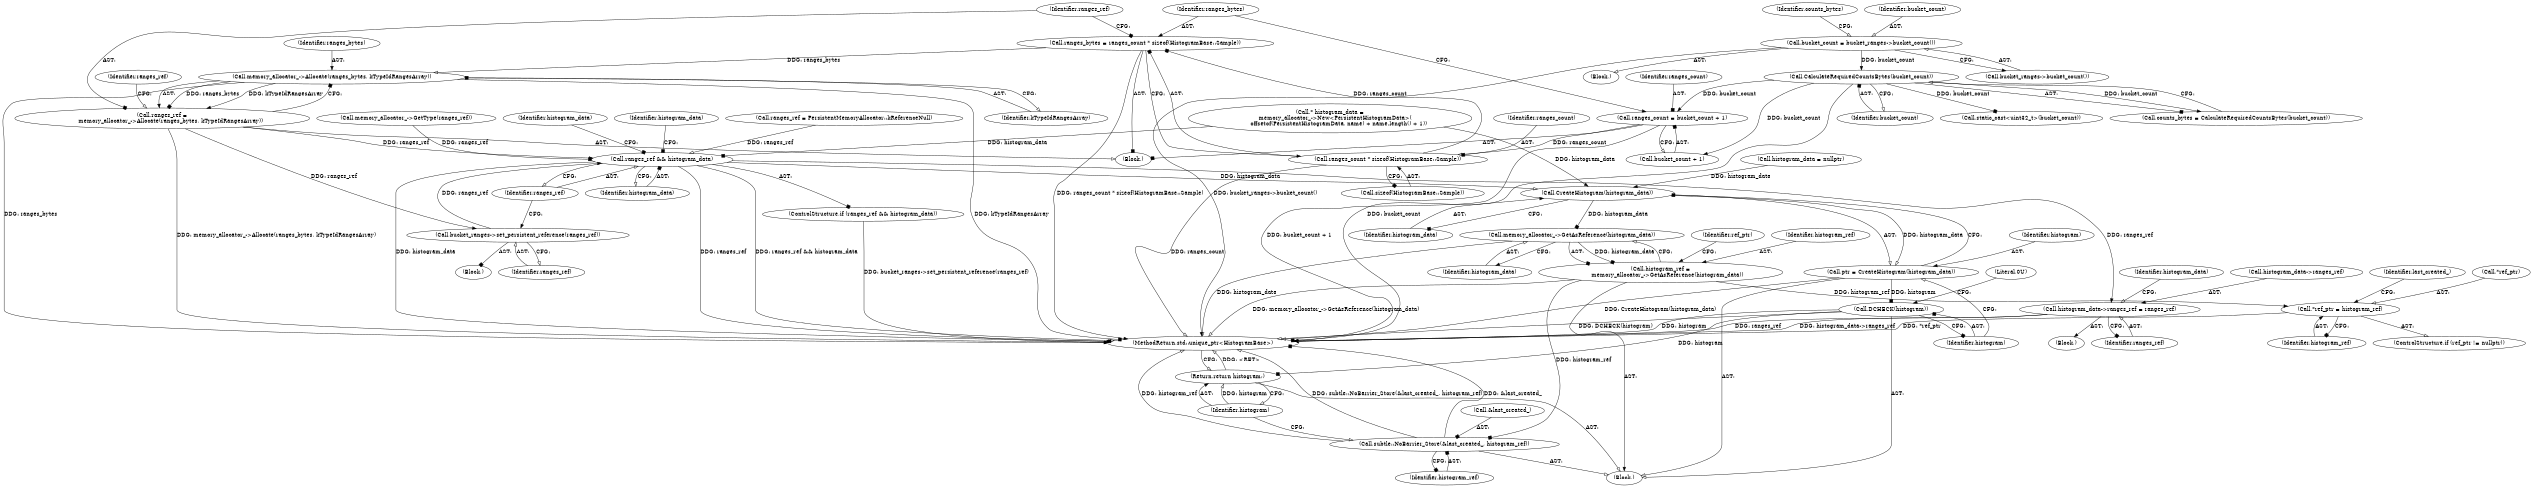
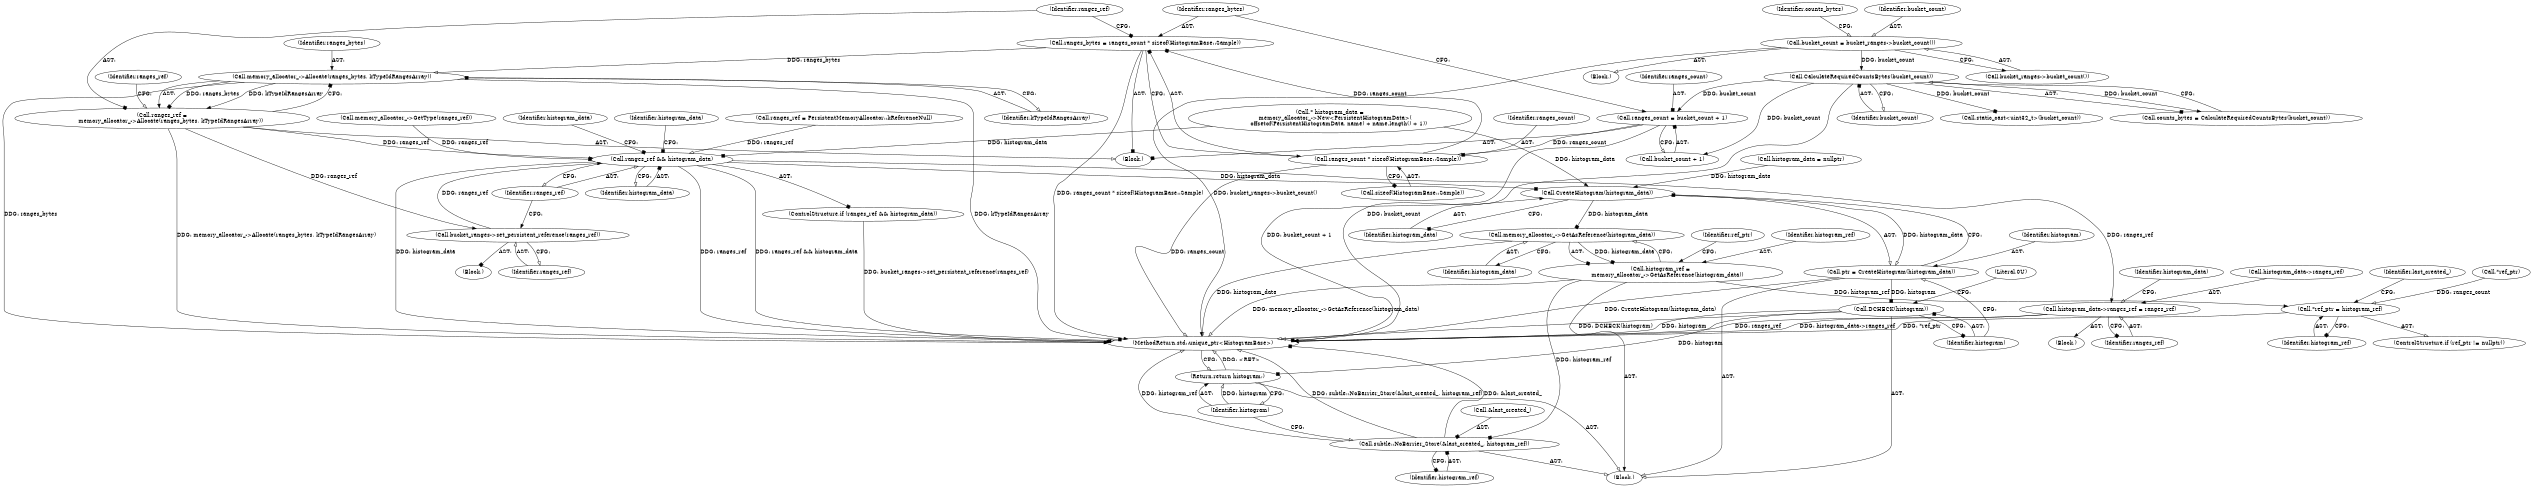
  digraph {
    edge [arrowhead=onormal]
    n1 [label="(Call,memory_allocator_->Allocate(ranges_bytes, kTypeIdRangesArray))"]
    n2 [label="(Call,ranges_ref =\n          memory_allocator_->Allocate(ranges_bytes, kTypeIdRangesArray))"]
    n3 [label="(MethodReturn,std::unique_ptr<HistogramBase>)"]
    n4 [label="(Identifier,kTypeIdRangesArray)"]
    n5 [label="(Block,)"]
    n6 [label="(Call,bucket_ranges->set_persistent_reference(ranges_ref))"]
    n7 [label="(Call,ranges_ref && histogram_data)"]
    n8 [label="(Return,return histogram;)"]
    n9 [label="(Call,ranges_bytes = ranges_count * sizeof(HistogramBase::Sample))"]
    n10 [label="(Call,ranges_count * sizeof(HistogramBase::Sample))"]
    n11 [label="(Call,sizeof(HistogramBase::Sample))"]
    n12 [label="(Call,ranges_count = bucket_count + 1)"]
    n13 [label="(Call,bucket_count + 1)"]
    n14 [label="(Call,CalculateRequiredCountsBytes(bucket_count))"]
    n15 [label="(Identifier,bucket_count)"]
    n16 [label="(Call,static_cast<uint32_t>(bucket_count))"]
    n17 [label="(Call,counts_bytes = CalculateRequiredCountsBytes(bucket_count))"]
    n18 [label="(Call,bucket_count = bucket_ranges->bucket_count())"]
    n19 [label="(Call,bucket_ranges->bucket_count())"]
    n20 [label="(Block,)"]
    n21 [label="(Identifier,ranges_ref)"]
    n22 [label="(Block,)"]
    n23 [label="(Call,histogram_data->ranges_ref = ranges_ref)"]
    n24 [label="(Call,CreateHistogram(histogram_data))"]
    n25 [label="(ControlStructure,if (ranges_ref && histogram_data))"]
    n26 [label="(Identifier,histogram_data)"]
    n27 [label="(Identifier,ranges_ref)"]
    n28 [label="(Block,)"]
    n29 [label="(Identifier,ranges_ref)"]
    n30 [label="(Call,ptr = CreateHistogram(histogram_data))"]
    n31 [label="(Call,memory_allocator_->GetAsReference(histogram_data))"]
    n32 [label="(Identifier,histogram_data)"]
    n33 [label="(Call,DCHECK(histogram))"]
    n34 [label="(Block,)"]
    n35 [label="(Call,histogram_ref =\n        memory_allocator_->GetAsReference(histogram_data))"]
    n36 [label="(Identifier,histogram_data)"]
    n37 [label="(Identifier,histogram)"]
    n38 [label="(Identifier,histogram)"]
    n39 [label="(Call,subtle::NoBarrier_Store(&last_created_, histogram_ref))"]
    n40 [label="(Call,*ref_ptr = histogram_ref)"]
    n41 [label="(ControlStructure,if (ref_ptr != nullptr))"]
    n42 [label="(Identifier,histogram_ref)"]
    n43 [label="(Identifier,histogram_ref)"]
    n44 [label="(Identifier,histogram_data)"]
    n45 [label="(Call,histogram_data = nullptr)"]
    n46 [label="(Identifier,ranges_bytes)"]
    n47 [label="(Identifier,last_created_)"]
    n48 [label="(Identifier,histogram_data)"]
    n49 [label="(Call,&last_created_)"]
    n50 [label="(Call,histogram_data->ranges_ref)"]
    n51 [label="(Identifier,ranges_ref)"]
    n52 [label="(Call,memory_allocator_->GetType(ranges_ref))"]
    n53 [label="(Identifier,histogram)"]
    n54 [label="(Call,* histogram_data =\n      memory_allocator_->New<PersistentHistogramData>(\n          offsetof(PersistentHistogramData, name) + name.length() + 1))"]
    n55 [label="(Identifier,counts_bytes)"]
    n56 [label="(Identifier,histogram_data)"]
    n57 [label="(Identifier,ranges_ref)"]
    n58 [label="(Literal,0U)"]
    n59 [label="(Call,ranges_ref = PersistentMemoryAllocator::kReferenceNull)"]
    n60 [label="(Identifier,ranges_count)"]
    n61 [label="(Call,*ref_ptr)"]
    n62 [label="(Identifier,histogram_ref)"]
    n63 [label="(Identifier,ranges_count)"]
    n64 [label="(Identifier,bucket_count)"]
    n65 [label="(Identifier,ref_ptr)"]
    n66 [label="(Identifier,ranges_bytes)"]
    n1 -> n2 [arrowhead=normal label="AST: "]
    n1 -> n2 [arrowhead=box label="DDG: ranges_bytes"]
    n1 -> n2 [arrowhead=normal label="DDG: kTypeIdRangesArray"]
    n1 -> n3 [arrowhead=box label="DDG: kTypeIdRangesArray"]
    n1 -> n3 [arrowhead=normal label="DDG: ranges_bytes"]
    n1 -> n4 [label="CFG: "]
    n2 -> n1 [arrowhead=box label="CFG: "]
    n2 -> n3 [arrowhead=normal label="DDG: memory_allocator_->Allocate(ranges_bytes, kTypeIdRangesArray)"]
    n2 -> n5 [label="AST: "]
    n2 -> n6 [arrowhead=normal label="DDG: ranges_ref"]
    n2 -> n7 [arrowhead=normal label="DDG: ranges_ref"]
    n3 -> n8 [label="CFG: "]
    n4 -> n1 [arrowhead=box label="AST: "]
    n6 -> n7 [arrowhead=normal label="DDG: ranges_ref"]
    n6 -> n21 [label="CFG: "]
    n6 -> n22 [arrowhead=box label="AST: "]
    n7 -> n3 [label="DDG: ranges_ref && histogram_data"]
    n7 -> n3 [arrowhead=normal label="DDG: histogram_data"]
    n7 -> n3 [arrowhead=box label="DDG: ranges_ref"]
    n7 -> n23 [arrowhead=normal label="DDG: ranges_ref"]
-   n7 -> n24 [label="DDG: histogram_data"]
+   n7 -> n24 [arrowhead=box label="DDG: histogram_data"]
    n7 -> n25 [arrowhead=box label="AST: "]
    n7 -> n26 [label="CFG: "]
    n7 -> n27 [label="CFG: "]
    n8 -> n3 [label="DDG: <RET>"]
    n8 -> n34 [label="AST: "]
    n8 -> n38 [label="CFG: "]
    n9 -> n1 [label="DDG: ranges_bytes"]
    n9 -> n3 [arrowhead=normal label="DDG: ranges_count * sizeof(HistogramBase::Sample)"]
    n9 -> n5 [arrowhead=box label="AST: "]
    n9 -> n10 [arrowhead=normal label="CFG: "]
    n10 -> n3 [label="DDG: ranges_count"]
    n10 -> n9 [arrowhead=box label="AST: "]
    n10 -> n9 [arrowhead=box label="DDG: ranges_count"]
    n10 -> n11 [arrowhead=box label="CFG: "]
    n11 -> n10 [arrowhead=normal label="AST: "]
    n12 -> n3 [arrowhead=normal label="DDG: bucket_count + 1"]
    n12 -> n5 [arrowhead=box label="AST: "]
    n12 -> n10 [label="DDG: ranges_count"]
    n12 -> n13 [label="CFG: "]
    n13 -> n12 [arrowhead=box label="AST: "]
    n14 -> n3 [arrowhead=box label="DDG: bucket_count"]
    n14 -> n12 [arrowhead=normal label="DDG: bucket_count"]
    n14 -> n13 [arrowhead=normal label="DDG: bucket_count"]
    n14 -> n15 [label="CFG: "]
    n14 -> n16 [arrowhead=box label="DDG: bucket_count"]
    n14 -> n17 [arrowhead=box label="AST: "]
    n14 -> n17 [arrowhead=normal label="DDG: bucket_count"]
    n15 -> n14 [arrowhead=box label="AST: "]
    n17 -> n14 [label="CFG: "]
    n18 -> n3 [arrowhead=normal label="DDG: bucket_ranges->bucket_count()"]
    n18 -> n14 [arrowhead=normal label="DDG: bucket_count"]
    n18 -> n19 [arrowhead=normal label="CFG: "]
    n18 -> n20 [label="AST: "]
    n19 -> n18 [label="AST: "]
    n21 -> n6 [label="AST: "]
    n23 -> n3 [label="DDG: ranges_ref"]
    n23 -> n3 [arrowhead=normal label="DDG: histogram_data->ranges_ref"]
    n23 -> n28 [arrowhead=normal label="AST: "]
    n23 -> n29 [arrowhead=box label="CFG: "]
    n24 -> n30 [label="AST: "]
    n24 -> n30 [label="DDG: histogram_data"]
    n24 -> n31 [arrowhead=box label="DDG: histogram_data"]
    n24 -> n32 [arrowhead=box label="CFG: "]
    n25 -> n3 [label="DDG: bucket_ranges->set_persistent_reference(ranges_ref)"]
    n26 -> n7 [arrowhead=box label="AST: "]
    n27 -> n6 [arrowhead=normal label="CFG: "]
    n27 -> n7 [label="AST: "]
    n29 -> n23 [label="AST: "]
    n30 -> n3 [label="DDG: CreateHistogram(histogram_data)"]
    n30 -> n24 [arrowhead=box label="CFG: "]
    n30 -> n33 [arrowhead=box label="DDG: histogram"]
    n30 -> n34 [label="AST: "]
    n31 -> n3 [label="DDG: histogram_data"]
    n31 -> n35 [arrowhead=box label="AST: "]
    n31 -> n35 [arrowhead=box label="DDG: histogram_data"]
    n31 -> n36 [arrowhead=normal label="CFG: "]
    n32 -> n24 [arrowhead=normal label="AST: "]
    n33 -> n3 [label="DDG: DCHECK(histogram)"]
    n33 -> n3 [label="DDG: histogram"]
    n33 -> n8 [arrowhead=box label="DDG: histogram"]
    n33 -> n34 [label="AST: "]
    n33 -> n37 [arrowhead=box label="CFG: "]
    n35 -> n3 [label="DDG: memory_allocator_->GetAsReference(histogram_data)"]
    n35 -> n31 [label="CFG: "]
    n35 -> n34 [arrowhead=normal label="AST: "]
    n35 -> n39 [arrowhead=box label="DDG: histogram_ref"]
    n35 -> n40 [arrowhead=normal label="DDG: histogram_ref"]
    n36 -> n31 [label="AST: "]
    n37 -> n30 [label="CFG: "]
    n37 -> n33 [arrowhead=box label="AST: "]
    n38 -> n8 [arrowhead=normal label="AST: "]
    n38 -> n8 [label="DDG: histogram"]
    n38 -> n39 [label="CFG: "]
    n39 -> n3 [label="DDG: histogram_ref"]
    n39 -> n3 [label="DDG: subtle::NoBarrier_Store(&last_created_, histogram_ref)"]
    n39 -> n3 [arrowhead=box label="DDG: &last_created_"]
    n39 -> n34 [label="AST: "]
    n39 -> n43 [arrowhead=box label="CFG: "]
    n40 -> n3 [arrowhead=normal label="DDG: *ref_ptr"]
    n40 -> n41 [label="AST: "]
    n40 -> n42 [arrowhead=box label="CFG: "]
    n42 -> n40 [arrowhead=normal label="AST: "]
    n43 -> n39 [arrowhead=box label="AST: "]
    n44 -> n23 [label="CFG: "]
    n45 -> n24 [arrowhead=normal label="DDG: histogram_data"]
    n46 -> n9 [arrowhead=normal label="AST: "]
    n46 -> n12 [arrowhead=normal label="CFG: "]
    n47 -> n40 [arrowhead=normal label="CFG: "]
    n48 -> n7 [arrowhead=box label="CFG: "]
    n49 -> n39 [arrowhead=box label="AST: "]
    n50 -> n23 [arrowhead=normal label="AST: "]
    n51 -> n2 [arrowhead=box label="AST: "]
    n51 -> n9 [arrowhead=box label="CFG: "]
    n52 -> n7 [arrowhead=box label="DDG: ranges_ref"]
    n53 -> n30 [arrowhead=normal label="AST: "]
    n54 -> n7 [arrowhead=box label="DDG: histogram_data"]
    n54 -> n24 [arrowhead=normal label="DDG: histogram_data"]
    n55 -> n18 [label="CFG: "]
    n56 -> n7 [arrowhead=box label="CFG: "]
    n57 -> n2 [label="CFG: "]
    n58 -> n33 [arrowhead=normal label="CFG: "]
    n59 -> n7 [label="DDG: ranges_ref"]
    n60 -> n10 [arrowhead=box label="AST: "]
-   n61 -> n40 [label="AST: "]
+   n61 -> n40 [label="DDG: ranges_count"]
    n62 -> n35 [arrowhead=normal label="AST: "]
    n63 -> n12 [arrowhead=box label="AST: "]
    n64 -> n18 [label="AST: "]
    n65 -> n35 [arrowhead=normal label="CFG: "]
    n66 -> n1 [arrowhead=normal label="AST: "]
  }
